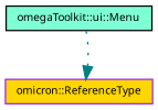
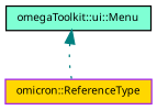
  digraph {
    node [fontname="FreeSans.ttf" fontsize=8 shape=record style=filled]
    n1 [color=black fillcolor=aquamarine fontcolor=black height=0.2 label="omegaToolkit::ui::Menu" width=0.4]
    n2 [color=purple height=0.2 label="omicron::ReferenceType" width=0.4 fillcolor=gold]
-   n2 -> n1 [color=teal dir=back fontname="FreeSans.ttf" fontsize=8 labelfontname="FreeSans.ttf" labelfontsize=8 style=dotted]
+   n1 -> n2 [color=teal dir=back fontname="FreeSans.ttf" fontsize=8 labelfontname="FreeSans.ttf" labelfontsize=8 style=dotted]
  }
